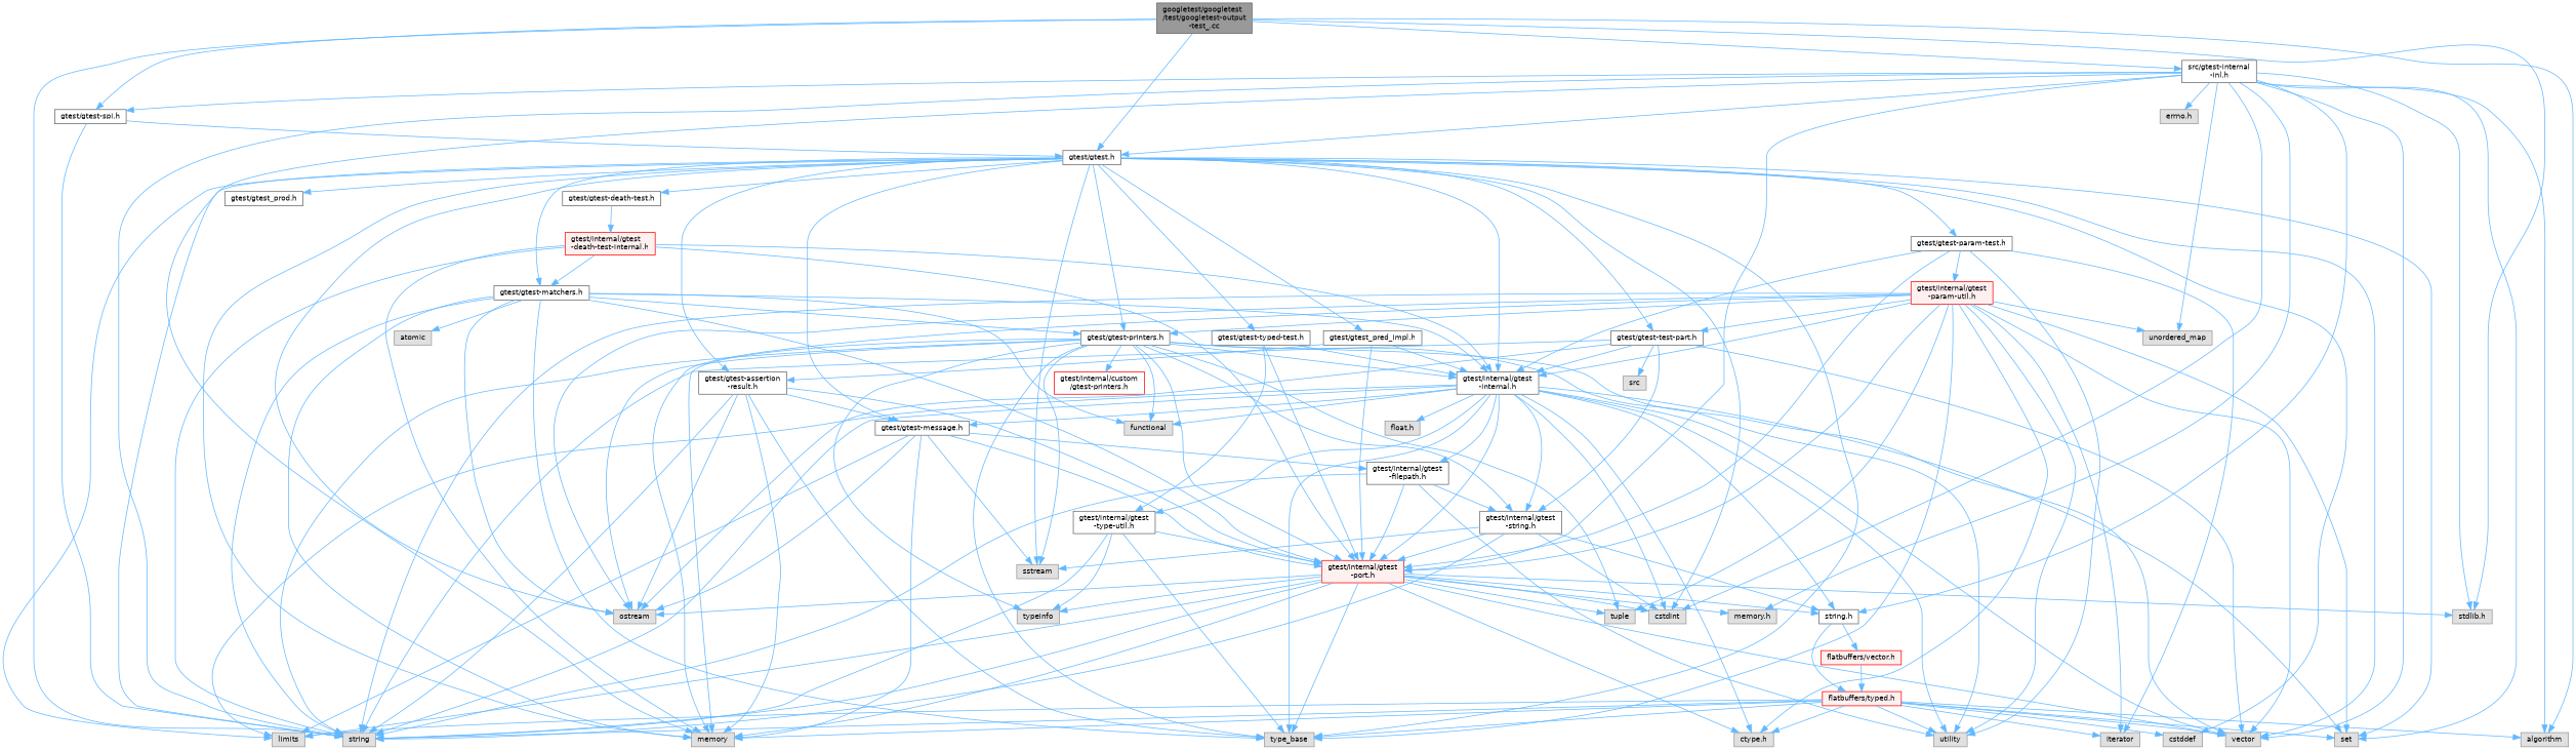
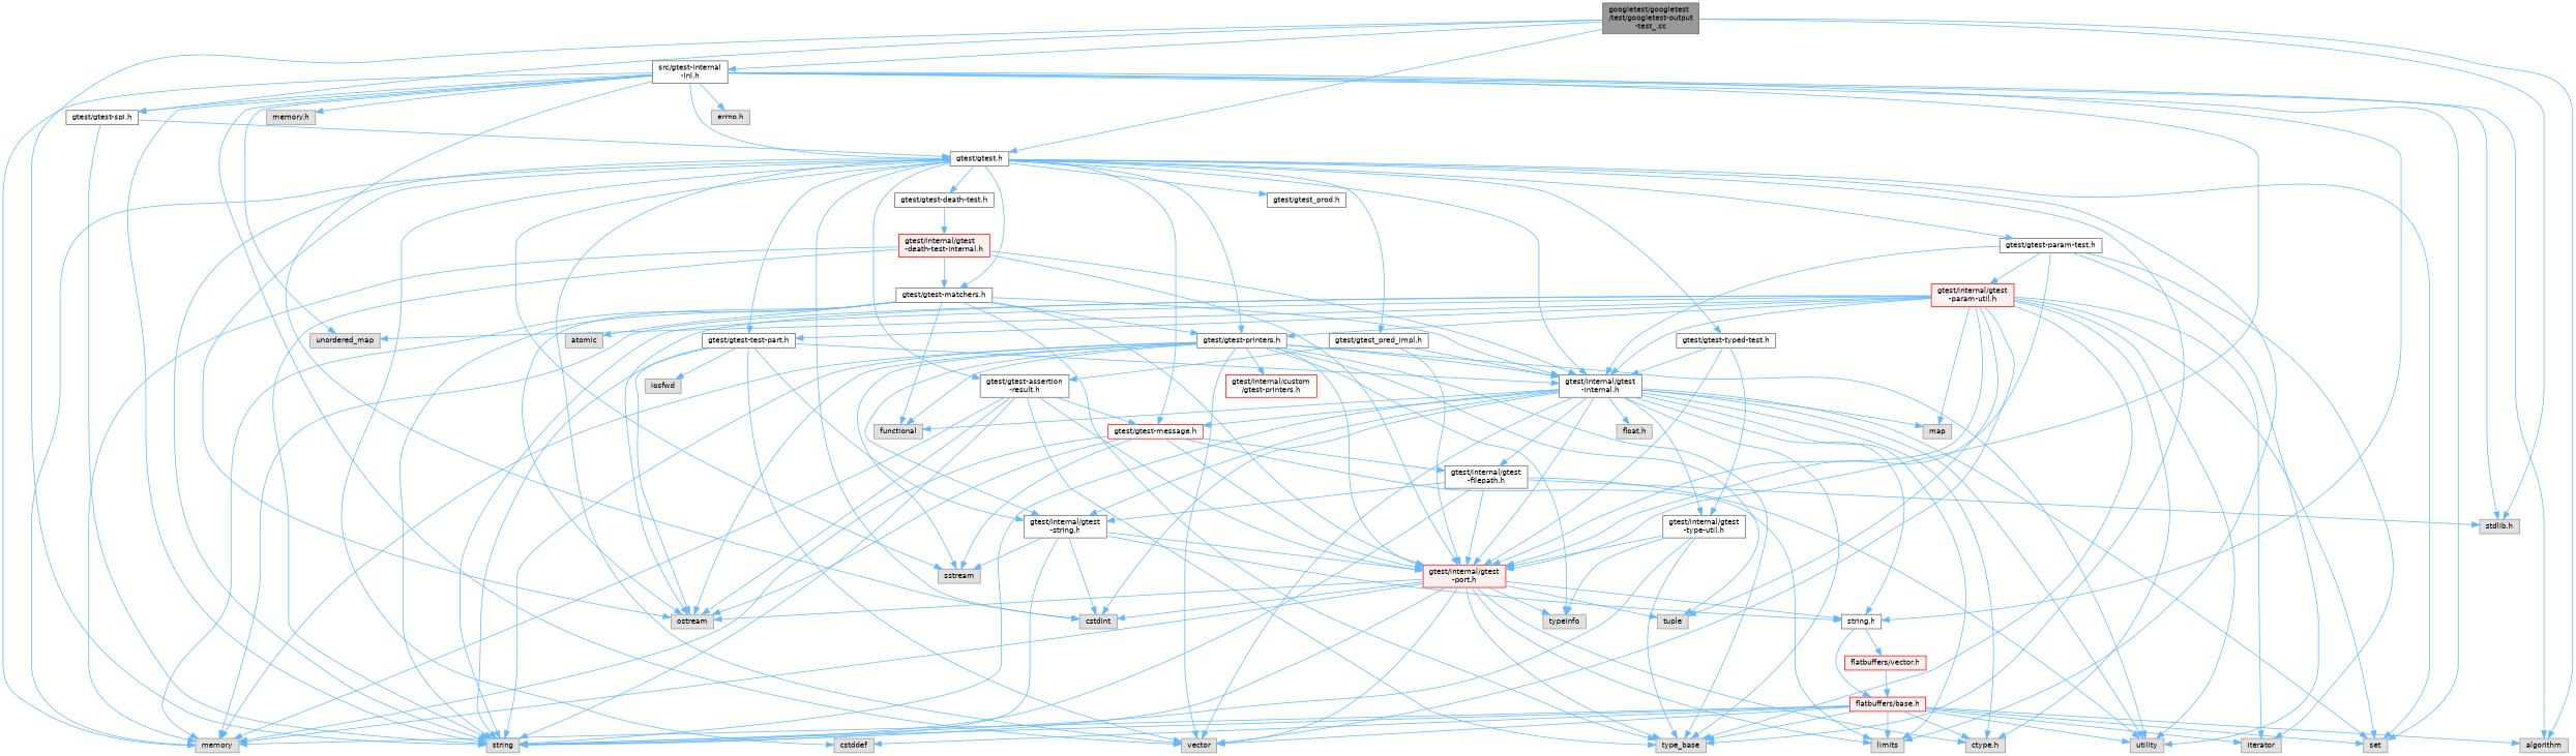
  digraph {
    node [color=grey60 fillcolor="#E0E0E0" fontname=Helvetica fontsize=10 shape=box style=filled]
    edge [color=steelblue1 fontname=Helvetica fontsize=10 labelfontname=Helvetica labelfontsize=10 style=solid]
    n1 [color=gray40 fillcolor=grey60 fontcolor=black height=0.2 label="googletest/googletest\l/test/googletest-output\l-test_.cc" width=0.4]
    n2 [height=0.2 label="stdlib.h" width=0.4]
    n3 [height=0.2 label=algorithm width=0.4]
    n4 [height=0.2 label=string width=0.4]
    n5 [color=grey40 fillcolor=white height=0.2 label="gtest/gtest-spi.h" width=0.4]
    n6 [color=grey40 fillcolor=white height=0.2 label="gtest/gtest.h" width=0.4]
    n7 [color=grey40 fillcolor=white height=0.2 label="src/gtest-internal\l-inl.h" width=0.4]
    n8 [height=0.2 label=cstddef width=0.4]
    n9 [height=0.2 label=cstdint width=0.4]
    n10 [height=0.2 label=limits width=0.4]
    n11 [height=0.2 label=memory width=0.4]
    n12 [height=0.2 label=ostream width=0.4]
    n13 [height=0.2 label=set width=0.4]
    n14 [height=0.2 label=sstream width=0.4]
    n15 [height=0.2 label=type_base width=0.4]
    n16 [height=0.2 label=vector width=0.4]
    n17 [color=grey40 fillcolor=white height=0.2 label="gtest/gtest-assertion\l-result.h" width=0.4]
-   n18 [color=grey40 fillcolor=white height=0.2 label="gtest/gtest-message.h" width=0.4]
+   n18 [color=red fillcolor=white height=0.2 label="gtest/gtest-message.h" width=0.4]
    n19 [color=grey40 fillcolor=white height=0.2 label="gtest/gtest-death-test.h" width=0.4]
    n20 [color=grey40 fillcolor=white height=0.2 label="gtest/gtest-matchers.h" width=0.4]
    n21 [color=grey40 fillcolor=white height=0.2 label="gtest/gtest-printers.h" width=0.4]
    n22 [color=grey40 fillcolor=white height=0.2 label="gtest/internal/gtest\l-internal.h" width=0.4]
    n23 [color=grey40 fillcolor=white height=0.2 label="gtest/gtest-param-test.h" width=0.4]
    n24 [color=grey40 fillcolor=white height=0.2 label="gtest/gtest-test-part.h" width=0.4]
    n25 [color=grey40 fillcolor=white height=0.2 label="gtest/gtest-typed-test.h" width=0.4]
    n26 [color=grey40 fillcolor=white height=0.2 label="gtest/gtest_pred_impl.h" width=0.4]
    n27 [color=grey40 fillcolor=white height=0.2 label="gtest/gtest_prod.h" width=0.4]
    n28 [color=red fillcolor="#FFF0F0" height=0.2 label="gtest/internal/gtest\l-port.h" width=0.4]
    n29 [height=0.2 label="memory.h" width=0.4]
    n30 [color=grey40 fillcolor=white height=0.2 label="string.h" width=0.4]
    n31 [height=0.2 label=unordered_map width=0.4]
    n32 [height=0.2 label="errno.h" width=0.4]
    n33 [color=grey40 fillcolor=white height=0.2 label="gtest/internal/gtest\l-filepath.h" width=0.4]
    n34 [color=red fillcolor="#FFF0F0" height=0.2 label="gtest/internal/gtest\l-death-test-internal.h" width=0.4]
    n35 [height=0.2 label=atomic width=0.4]
    n36 [height=0.2 label=functional width=0.4]
    n37 [color=grey40 fillcolor=white height=0.2 label="gtest/internal/gtest\l-string.h" width=0.4]
    n38 [height=0.2 label=tuple width=0.4]
    n39 [height=0.2 label=typeinfo width=0.4]
    n40 [height=0.2 label=utility width=0.4]
    n41 [color=red fillcolor=white height=0.2 label="gtest/internal/custom\l/gtest-printers.h" width=0.4]
    n42 [height=0.2 label="ctype.h" width=0.4]
    n43 [height=0.2 label="float.h" width=0.4]
+   n44 [height=0.2 label=map width=0.4]
    n45 [color=grey40 fillcolor=white height=0.2 label="gtest/internal/gtest\l-type-util.h" width=0.4]
    n46 [height=0.2 label=iterator width=0.4]
    n47 [color=red fillcolor="#FFF0F0" height=0.2 label="gtest/internal/gtest\l-param-util.h" width=0.4]
-   n48 [height=0.2 label=src width=0.4]
-   n49 [color=red fillcolor="#FFF0F0" height=0.2 label="flatbuffers/typed.h" width=0.4]
+   n48 [height=0.2 label=iosfwd width=0.4]
+   n49 [color=red fillcolor="#FFF0F0" height=0.2 label="flatbuffers/base.h" width=0.4]
    n50 [color=red fillcolor="#FFF0F0" height=0.2 label="flatbuffers/vector.h" width=0.4]
    n1 -> n2
    n1 -> n3
    n1 -> n4
    n1 -> n5
    n1 -> n6
    n1 -> n7
    n5 -> n4
    n5 -> n6
    n6 -> n4
    n6 -> n8
    n6 -> n9
    n6 -> n10
    n6 -> n11
    n6 -> n12
    n6 -> n13
    n6 -> n14
    n6 -> n15
    n6 -> n16
    n6 -> n17
    n6 -> n18
    n6 -> n19
    n6 -> n20
    n6 -> n21
    n6 -> n22
    n6 -> n23
    n6 -> n24
    n6 -> n25
    n6 -> n26
    n6 -> n27
    n7 -> n2
    n7 -> n3
    n7 -> n4
    n7 -> n5
    n7 -> n6
    n7 -> n9
    n7 -> n11
    n7 -> n13
    n7 -> n16
    n7 -> n28
    n7 -> n29
    n7 -> n30
    n7 -> n31
    n7 -> n32
    n17 -> n4
    n17 -> n11
    n17 -> n12
    n17 -> n15
    n17 -> n18
    n17 -> n28
    n18 -> n10
    n18 -> n11
    n18 -> n12
    n18 -> n14
    n18 -> n28
    n18 -> n33
    n19 -> n34
    n20 -> n4
    n20 -> n11
    n20 -> n12
    n20 -> n15
    n20 -> n21
    n20 -> n22
    n20 -> n28
    n20 -> n35
    n20 -> n36
    n21 -> n4
    n21 -> n11
    n21 -> n12
    n21 -> n14
    n21 -> n15
    n21 -> n16
    n21 -> n22
    n21 -> n28
    n21 -> n36
    n21 -> n37
    n21 -> n38
    n21 -> n39
    n21 -> n40
    n21 -> n41
    n22 -> n4
    n22 -> n9
    n22 -> n10
    n22 -> n13
    n22 -> n15
    n22 -> n16
    n22 -> n18
    n22 -> n28
    n22 -> n30
    n22 -> n33
    n22 -> n36
    n22 -> n37
    n22 -> n40
    n22 -> n42
    n22 -> n43
+   n22 -> n44
    n22 -> n45
    n23 -> n22
    n23 -> n28
    n23 -> n40
    n23 -> n46
    n23 -> n47
    n24 -> n4
    n24 -> n12
    n24 -> n16
    n24 -> n22
    n24 -> n37
    n24 -> n48
    n25 -> n22
    n25 -> n28
    n25 -> n45
    n26 -> n17
    n26 -> n22
    n26 -> n28
-   n28 -> n2
+   n33 -> n2
    n28 -> n4
    n28 -> n9
    n28 -> n10
    n28 -> n11
    n28 -> n12
    n28 -> n15
    n28 -> n16
-   n28 -> n29
    n28 -> n30
    n28 -> n38
    n28 -> n39
    n28 -> n42
    n30 -> n49
    n30 -> n50
    n33 -> n4
    n33 -> n28
    n33 -> n37
    n33 -> n40
    n34 -> n4
    n34 -> n11
    n34 -> n20
    n34 -> n22
    n34 -> n28
    n37 -> n4
    n37 -> n9
    n37 -> n14
    n37 -> n28
    n37 -> n30
    n45 -> n4
    n45 -> n15
    n45 -> n28
    n45 -> n39
    n47 -> n4
    n47 -> n11
    n47 -> n12
    n47 -> n13
    n47 -> n15
    n47 -> n16
    n47 -> n21
    n47 -> n22
    n47 -> n24
    n47 -> n28
    n47 -> n31
    n47 -> n38
    n47 -> n40
    n47 -> n42
+   n47 -> n44
    n47 -> n46
    n49 -> n3
    n49 -> n4
    n49 -> n8
    n49 -> n10
    n49 -> n11
    n49 -> n13
    n49 -> n15
    n49 -> n16
    n49 -> n40
    n49 -> n42
    n49 -> n46
    n50 -> n49
  }
